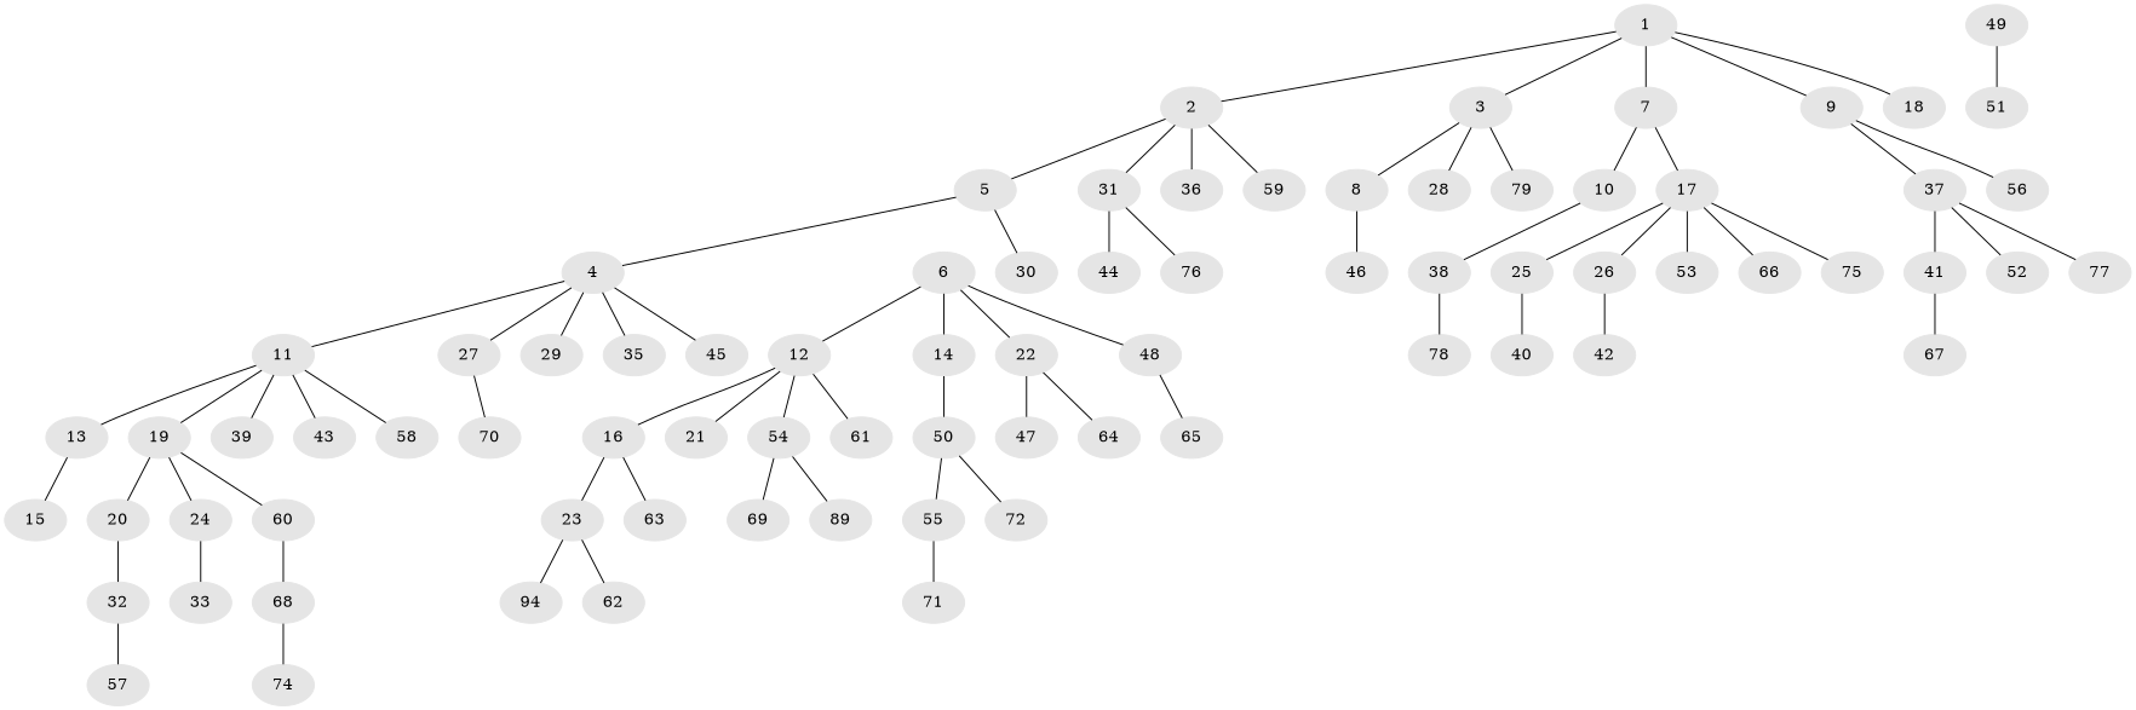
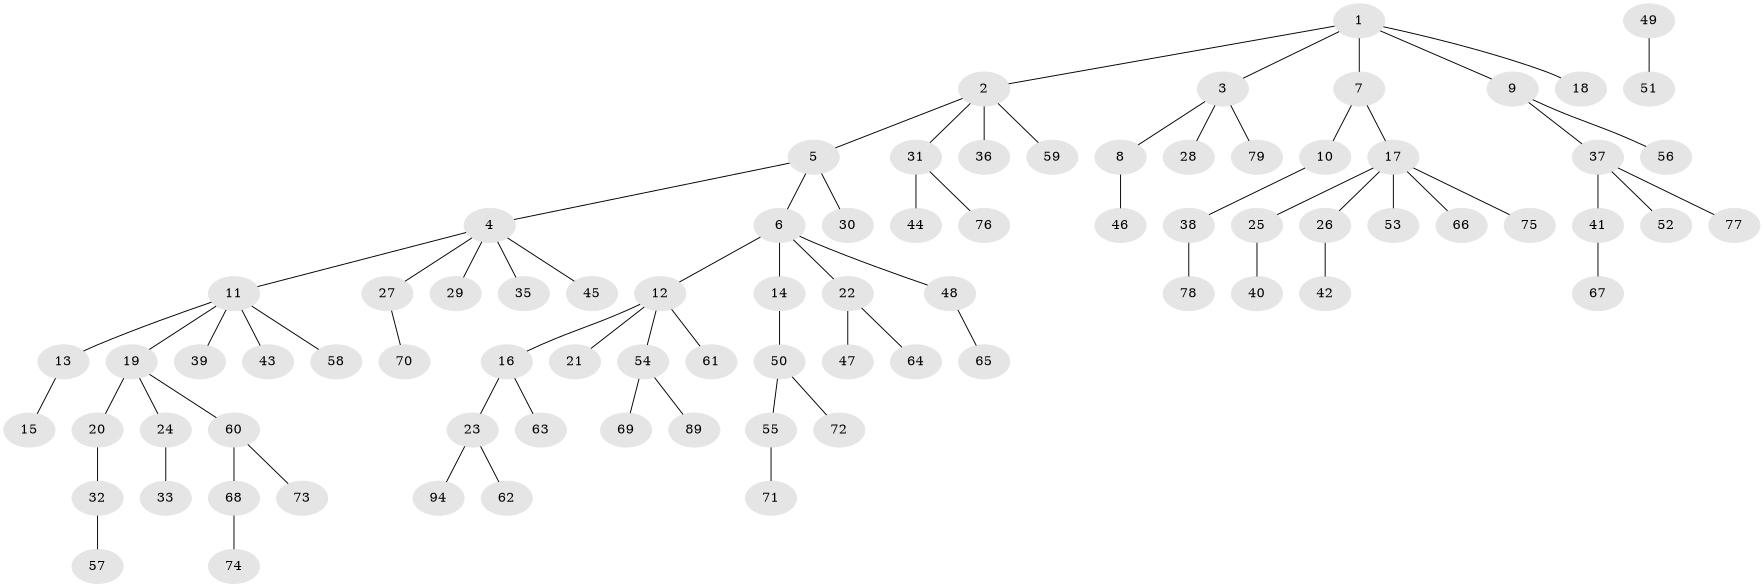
  graph {
    node [color=gray90 style=filled]
    1
    2
    3
    7
    9
    18
    5
    31
    36
    59
    8
    28
    79
    10
    17
    37
    56
    4
    11
    27
    29
    35
    45
    6
    30
    44
    76
    46
    13
    19
    39
    43
    58
    70
    12
    14
    22
    48
    16
    21
    54
    61
    50
    47
    64
    65
    38
    25
    26
    53
    66
    75
    41
    52
    77
    78
    15
    20
    24
    60
    23
    63
    69
    n64 [label=89]
    55
    72
    n67 [label=94]
    62
    40
    42
    32
    33
    68
+   73
    57
    67
    49
    51
    71
    74
    1 -- 2
    1 -- 3
    1 -- 7
    1 -- 9
    1 -- 18
    2 -- 5
    2 -- 31
    2 -- 36
    2 -- 59
    3 -- 8
    3 -- 28
    3 -- 79
    7 -- 10
    7 -- 17
    9 -- 37
    9 -- 56
    5 -- 4
+   5 -- 6
    5 -- 30
    31 -- 44
    31 -- 76
    8 -- 46
    10 -- 38
    17 -- 25
    17 -- 26
    17 -- 53
    17 -- 66
    17 -- 75
    37 -- 41
    37 -- 52
    37 -- 77
    4 -- 11
    4 -- 27
    4 -- 29
    4 -- 35
    4 -- 45
    11 -- 13
    11 -- 19
    11 -- 39
    11 -- 43
    11 -- 58
    27 -- 70
    6 -- 12
    6 -- 14
    6 -- 22
    6 -- 48
    13 -- 15
    19 -- 20
    19 -- 24
    19 -- 60
    12 -- 16
    12 -- 21
    12 -- 54
    12 -- 61
    14 -- 50
    22 -- 47
    22 -- 64
    48 -- 65
    16 -- 23
    16 -- 63
    54 -- 69
    54 -- n64
    50 -- 55
    50 -- 72
    38 -- 78
    25 -- 40
    26 -- 42
    41 -- 67
    20 -- 32
    24 -- 33
    60 -- 68
+   60 -- 73
    23 -- n67
    23 -- 62
    55 -- 71
    32 -- 57
    68 -- 74
    49 -- 51
  }
